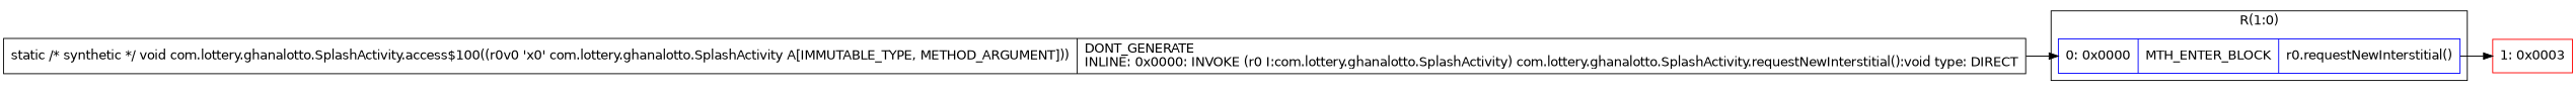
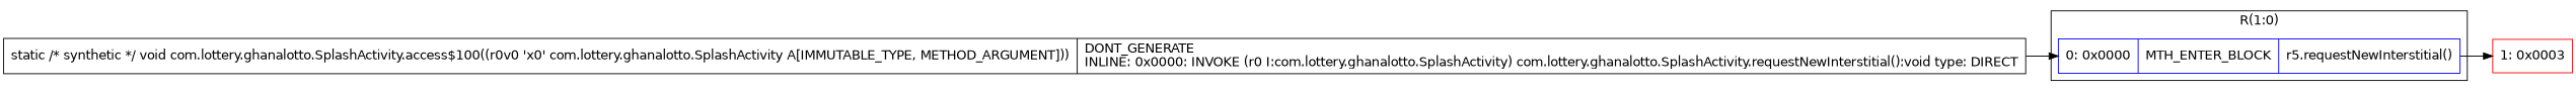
  digraph {
    rankdir=LR
    fontname="DejaVu Sans"
    node [shape=record fontname="DejaVu Sans"]
    edge [fontname="DejaVu Sans"]
-   n1 [color=blue label="{0\:\ 0x0000|MTH_ENTER_BLOCK\l|r0.requestNewInterstitial()\l}"]
+   n1 [color=blue label="{0\:\ 0x0000|MTH_ENTER_BLOCK\l|r5.requestNewInterstitial()\l}"]
    n2 [color=red label="{1\:\ 0x0003}"]
    n3 [label="{static \/* synthetic *\/ void com.lottery.ghanalotto.SplashActivity.access$100((r0v0 'x0' com.lottery.ghanalotto.SplashActivity A[IMMUTABLE_TYPE, METHOD_ARGUMENT]))  | DONT_GENERATE\lINLINE: 0x0000: INVOKE  (r0 I:com.lottery.ghanalotto.SplashActivity) com.lottery.ghanalotto.SplashActivity.requestNewInterstitial():void type: DIRECT\l}"]
    subgraph cluster_1 {
      label="R(1:0)"
      n1
    }
    n1 -> n2
    n3 -> n1
  }
